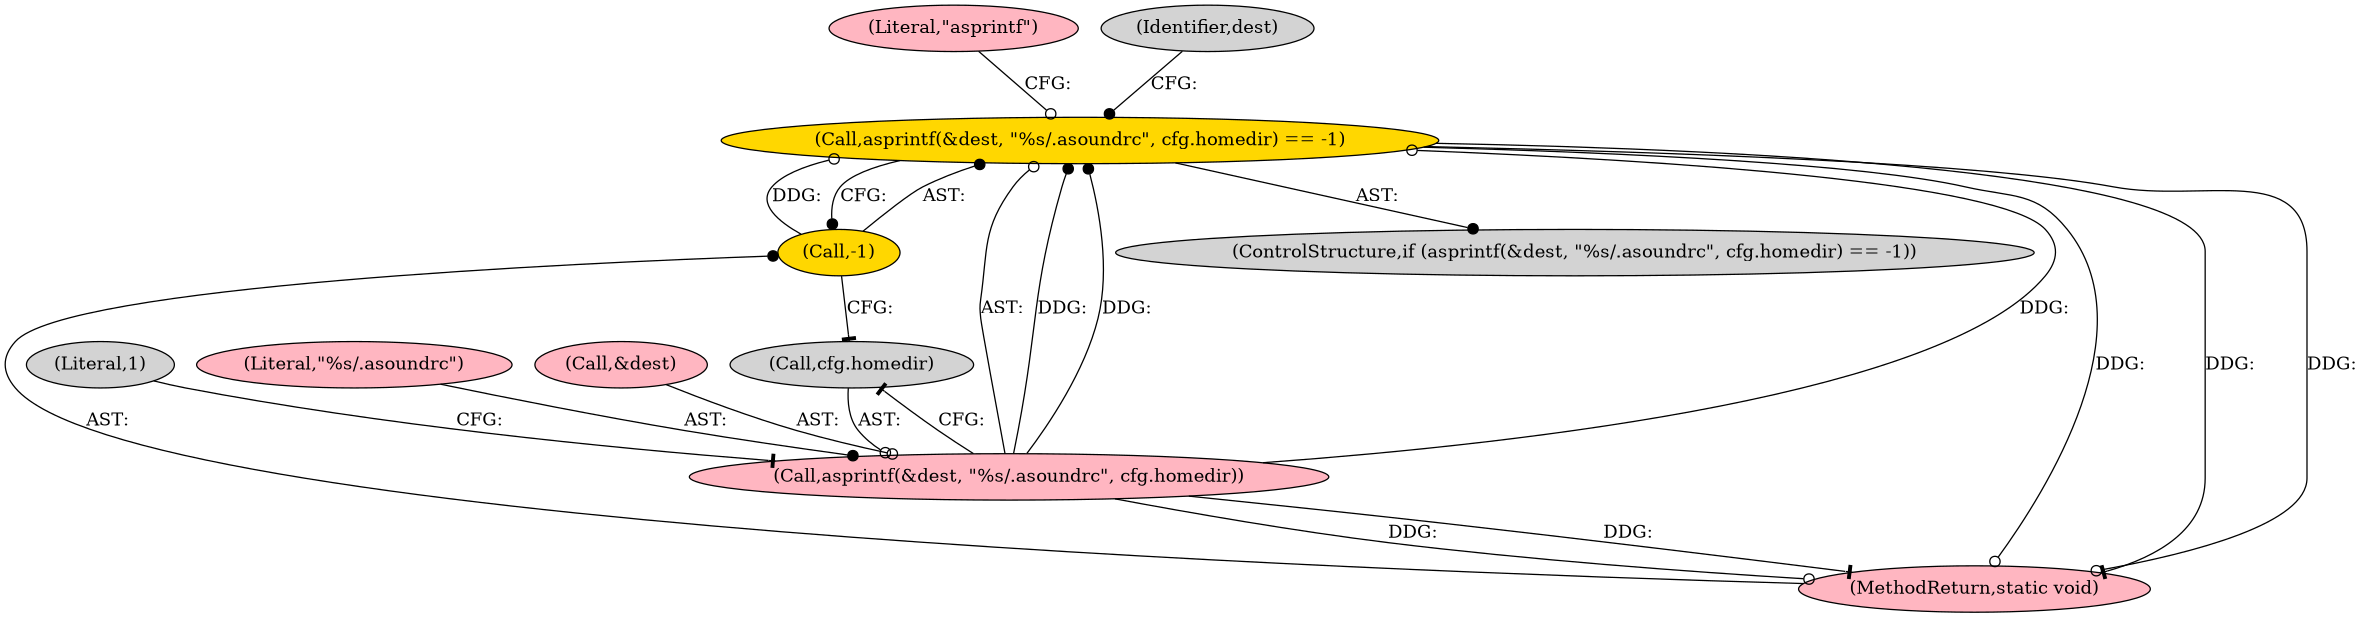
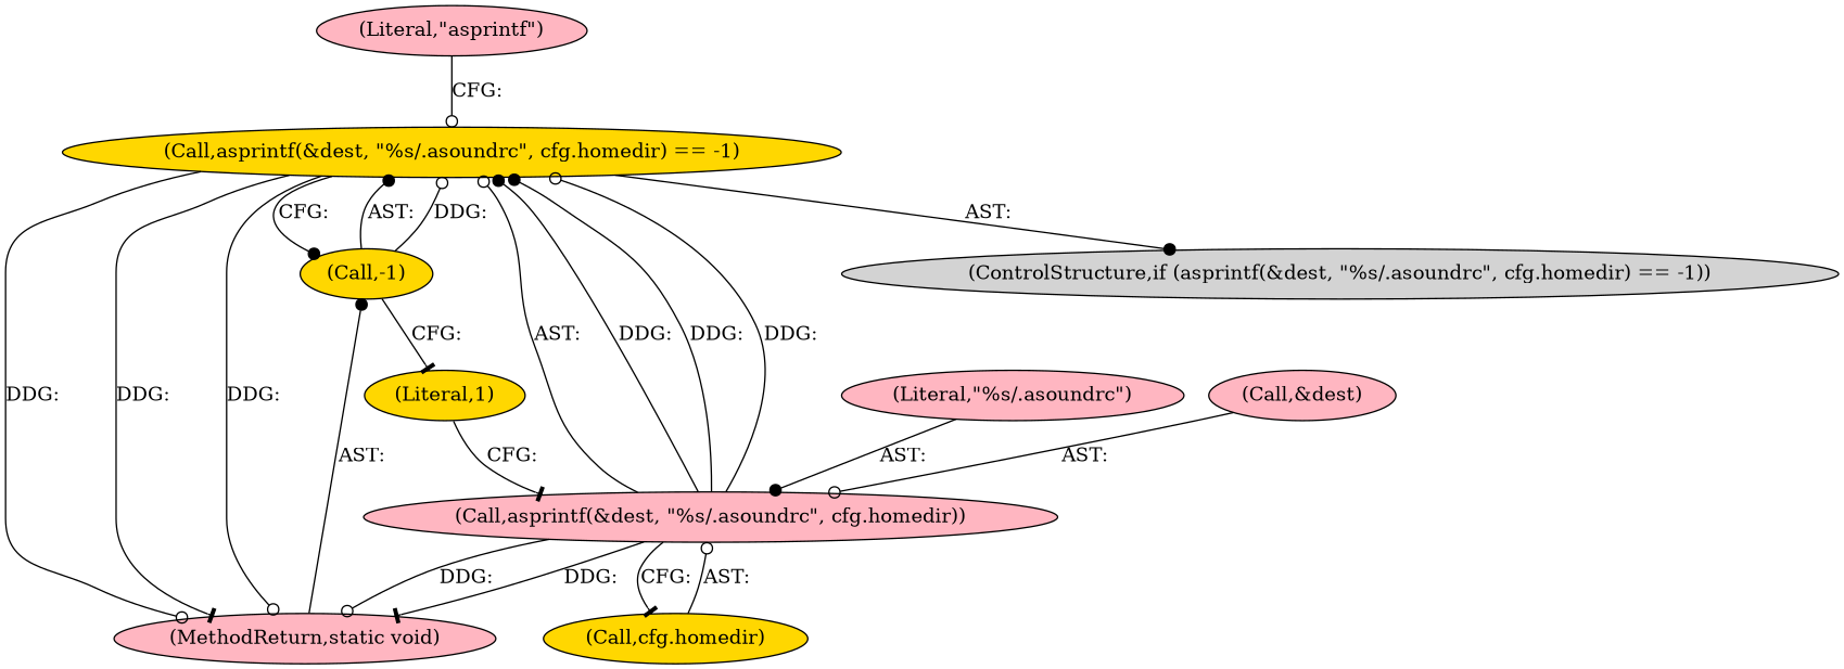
  digraph {
    node [fillcolor=lightpink style=filled]
    edge [arrowhead=odot]
    n1 [fillcolor=gold label="(Call,asprintf(&dest, \"%s/.asoundrc\", cfg.homedir) == -1)"]
    n2 [fillcolor=gold label="(Call,-1)"]
    n3 [label="(MethodReturn,static void)"]
    n4 [fillcolor=lightgrey label="(ControlStructure,if (asprintf(&dest, \"%s/.asoundrc\", cfg.homedir) == -1))"]
-   n5 [fillcolor=lightgrey label="(Literal,1)"]
+   n5 [fillcolor=gold label="(Literal,1)"]
    n6 [label="(Call,asprintf(&dest, \"%s/.asoundrc\", cfg.homedir))"]
-   n7 [fillcolor=lightgrey label="(Call,cfg.homedir)"]
+   n7 [fillcolor=gold label="(Call,cfg.homedir)"]
    n8 [label="(Literal,\"%s/.asoundrc\")"]
    n9 [label="(Literal,\"asprintf\")"]
    n10 [label="(Call,&dest)"]
-   n11 [fillcolor=lightgrey label="(Identifier,dest)"]
    n1 -> n2 [arrowhead=dot label="CFG: "]
    n1 -> n3 [label="DDG: "]
    n1 -> n3 [arrowhead=tee label="DDG: "]
    n1 -> n3 [label="DDG: "]
    n1 -> n4 [arrowhead=dot label="AST: "]
    n2 -> n1 [arrowhead=dot label="AST: "]
    n2 -> n1 [label="DDG: "]
-   n2 -> n7 [arrowhead=tee label="CFG: "]
+   n2 -> n5 [arrowhead=tee label="CFG: "]
    n3 -> n2 [arrowhead=dot label="AST: "]
    n5 -> n6 [arrowhead=tee label="CFG: "]
    n6 -> n1 [label="AST: "]
    n6 -> n1 [arrowhead=dot label="DDG: "]
    n6 -> n1 [arrowhead=dot label="DDG: "]
    n6 -> n1 [label="DDG: "]
    n6 -> n3 [label="DDG: "]
    n6 -> n3 [arrowhead=tee label="DDG: "]
    n6 -> n7 [arrowhead=tee label="CFG: "]
    n7 -> n6 [label="AST: "]
    n8 -> n6 [arrowhead=dot label="AST: "]
    n9 -> n1 [label="CFG: "]
    n10 -> n6 [label="AST: "]
-   n11 -> n1 [arrowhead=dot label="CFG: "]
  }
